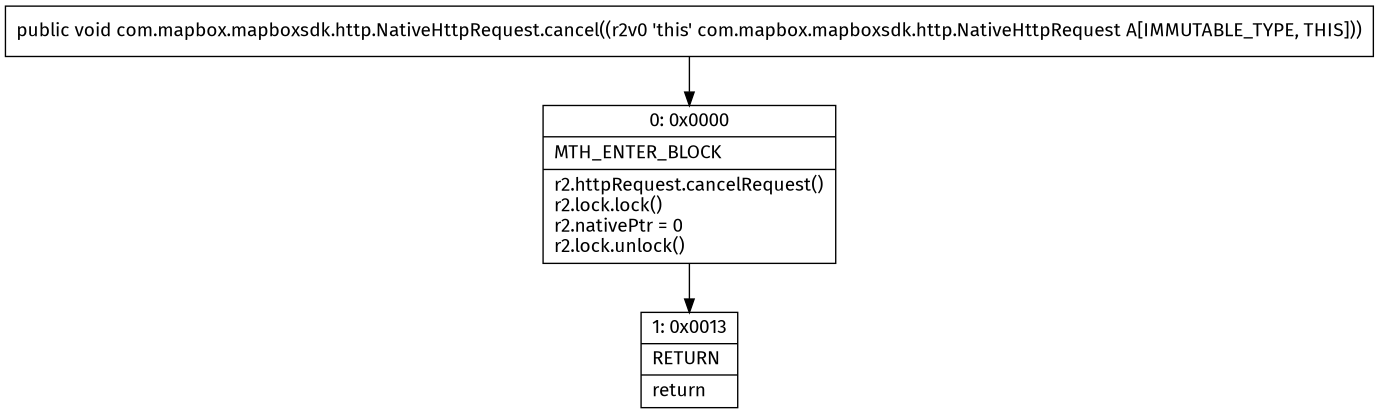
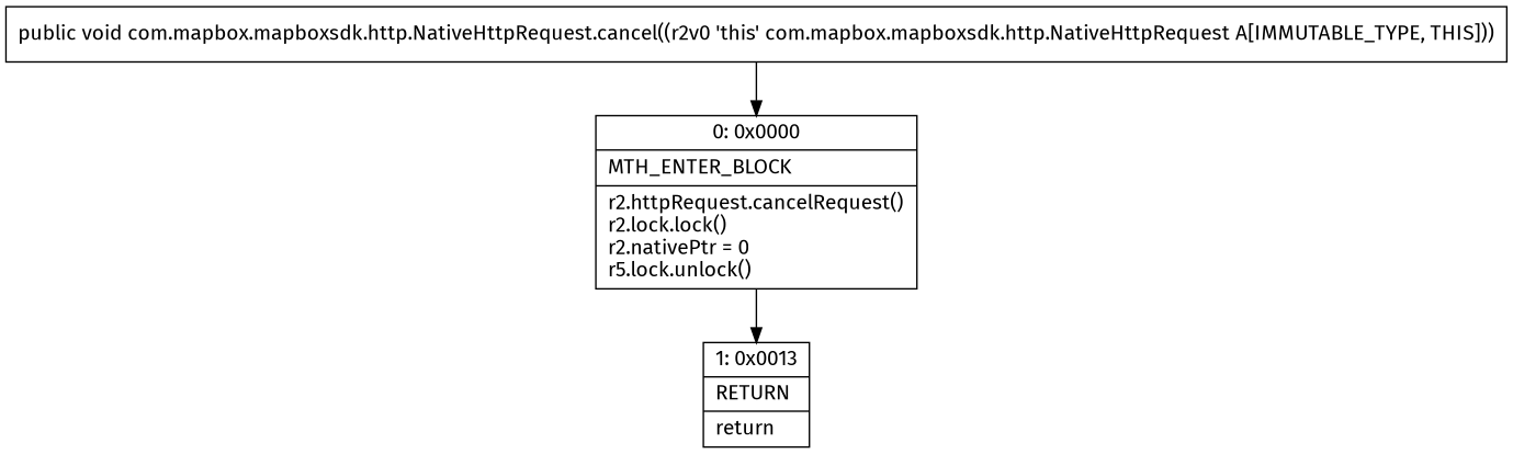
  digraph {
    fontname="Fira Sans"
    node [shape=record fontname="Fira Sans"]
    edge [fontname="Fira Sans"]
-   n1 [label="{0\:\ 0x0000|MTH_ENTER_BLOCK\l|r2.httpRequest.cancelRequest()\lr2.lock.lock()\lr2.nativePtr = 0\lr2.lock.unlock()\l}"]
+   n1 [label="{0\:\ 0x0000|MTH_ENTER_BLOCK\l|r2.httpRequest.cancelRequest()\lr2.lock.lock()\lr2.nativePtr = 0\lr5.lock.unlock()\l}"]
    n2 [label="{1\:\ 0x0013|RETURN\l|return\l}"]
    n3 [label="{public void com.mapbox.mapboxsdk.http.NativeHttpRequest.cancel((r2v0 'this' com.mapbox.mapboxsdk.http.NativeHttpRequest A[IMMUTABLE_TYPE, THIS])) }"]
    n1 -> n2
    n3 -> n1
  }
